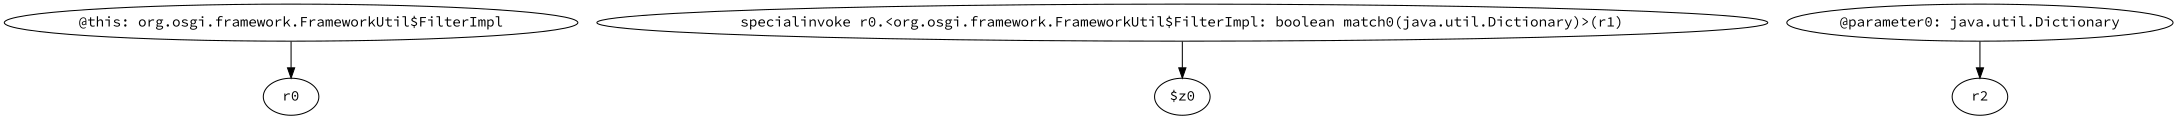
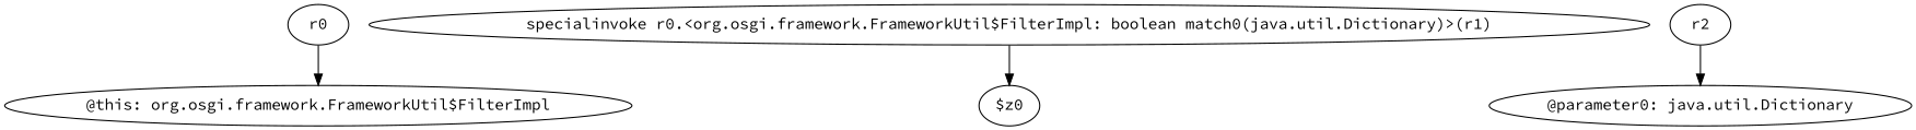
  digraph {
    fontname="Source Code Pro"
    node [fontname="Source Code Pro"]
    edge [fontname="Source Code Pro"]
    n1 [label="@this: org.osgi.framework.FrameworkUtil$FilterImpl"]
    n2 [label=r0]
    n3 [label="specialinvoke r0.<org.osgi.framework.FrameworkUtil$FilterImpl: boolean match0(java.util.Dictionary)>(r1)"]
    n4 [label="$z0"]
    n5 [label="@parameter0: java.util.Dictionary"]
    n6 [label=r2]
-   n1 -> n2
+   n2 -> n1
    n3 -> n4
-   n5 -> n6
+   n6 -> n5
  }
